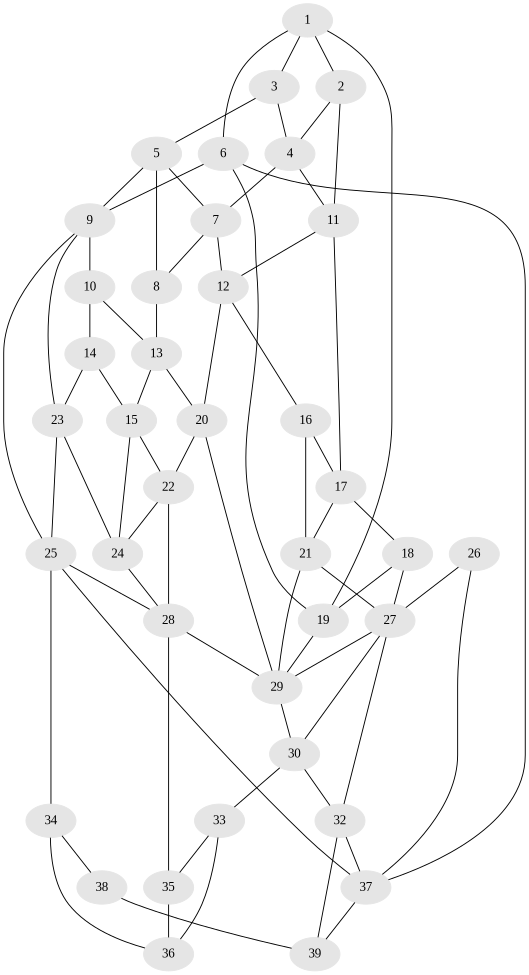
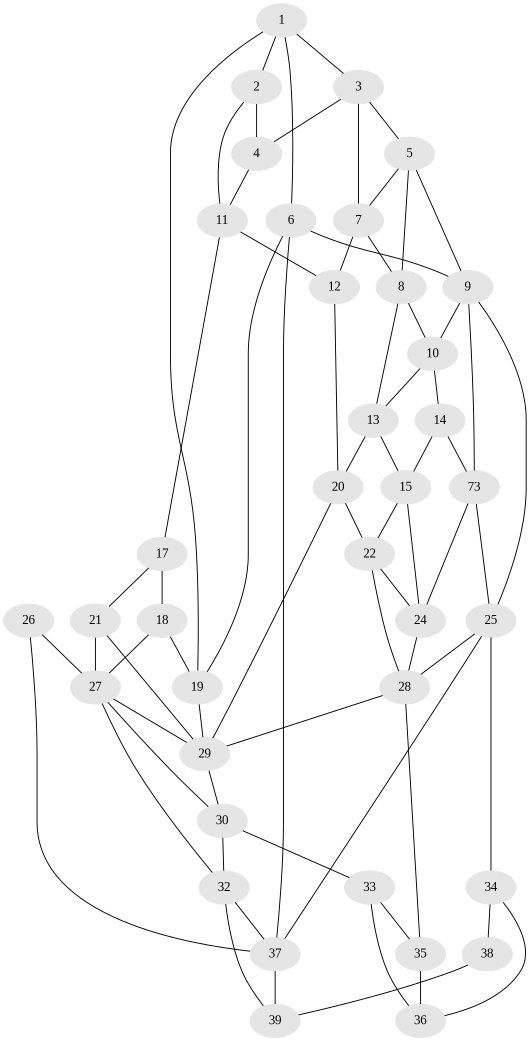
  graph {
    fontname="Liberation Serif"
    node [color=gray90 fontname="Liberation Serif" style=filled]
    edge [fontname="Liberation Serif" weight=1.0]
    1
    2
    3
    6
    19
    4
    11
    5
    9
    37
    29
    7
    12
    17
    8
    10
    13
-   23
+   23 [label=73]
    25
    39
-   16
    20
    14
    15
    24
    28
    34
    21
    18
    22
    27
    26
    30
    32
    35
    38
    36
    33
    1 -- 2
    1 -- 3
    1 -- 6
    1 -- 19
    2 -- 4
    2 -- 11
    3 -- 4
    3 -- 5
    6 -- 19
    6 -- 9
    6 -- 37
    19 -- 29
    4 -- 11
-   4 -- 7
+   3 -- 7
    11 -- 12
    11 -- 17
    5 -- 9
    5 -- 7
    5 -- 8
    9 -- 10
    9 -- 23
    9 -- 25
    37 -- 39
    29 -- 30
    7 -- 12
    7 -- 8
-   12 -- 16
    12 -- 20
    17 -- 21
    17 -- 18
+   8 -- 10
    8 -- 13
    10 -- 13
    10 -- 14
    13 -- 20
    13 -- 15
    23 -- 25
    23 -- 24
    25 -- 37
    25 -- 28
    25 -- 34
-   16 -- 17
-   16 -- 21
    20 -- 29
    20 -- 22
    14 -- 23
    14 -- 15
    15 -- 24
    15 -- 22
    24 -- 28
    28 -- 29
    28 -- 35 [weight=2.0]
    34 -- 38
    34 -- 36
    21 -- 29
    21 -- 27
    18 -- 19
    18 -- 27
    22 -- 24
    22 -- 28
    27 -- 29
    27 -- 30
    27 -- 32
    26 -- 37
    26 -- 27
    30 -- 32
    30 -- 33
    32 -- 37
    32 -- 39
    35 -- 36
    38 -- 39
    33 -- 35
    33 -- 36
  }
